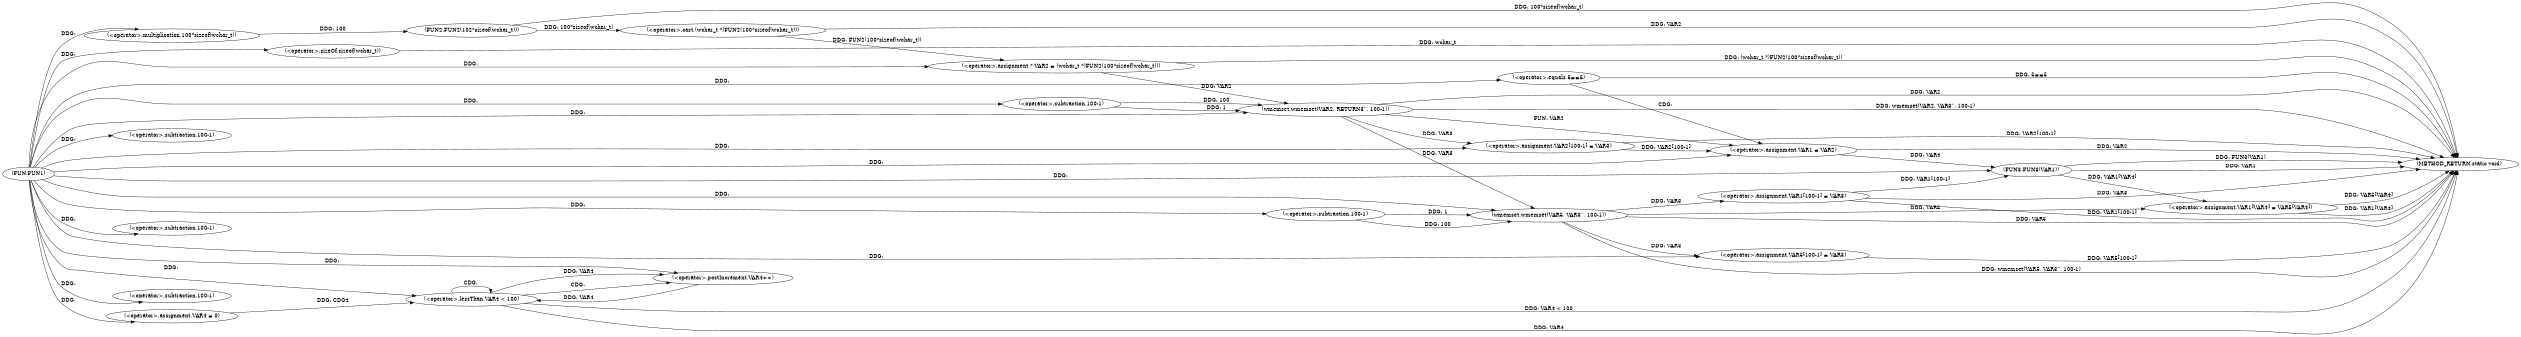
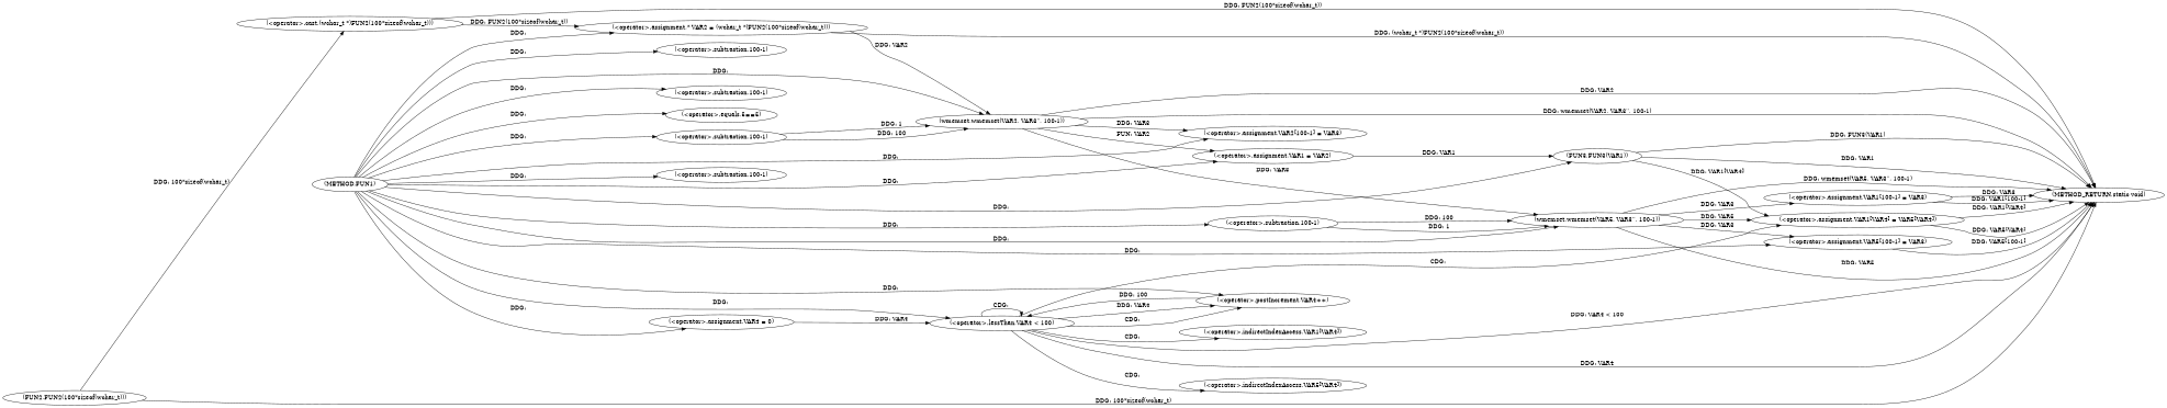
  digraph {
    rankdir=LR
-   n1 [label="(FUN,FUN1)"]
+   n1 [label="(METHOD,FUN1)"]
    n2 [label="(<operator>.assignment,* VAR2 = (wchar_t *)FUN2(100*sizeof(wchar_t)))"]
-   n3 [label="(<operator>.multiplication,100*sizeof(wchar_t))"]
-   n4 [label="(<operator>.sizeOf,sizeof(wchar_t))"]
-   n5 [label="(wmemset,wmemset(VAR2, RETURN3'', 100-1))"]
+   n5 [label="(wmemset,wmemset(VAR2, VAR3'', 100-1))"]
    n6 [label="(<operator>.subtraction,100-1)"]
    n7 [label="(<operator>.assignment,VAR2[100-1] = VAR3)"]
    n8 [label="(<operator>.subtraction,100-1)"]
    n9 [label="(<operator>.equals,5==5)"]
    n10 [label="(<operator>.assignment,VAR1 = VAR2)"]
    n11 [label="(wmemset,wmemset(VAR5, VAR3'', 100-1))"]
    n12 [label="(<operator>.subtraction,100-1)"]
    n13 [label="(<operator>.assignment,VAR5[100-1] = VAR3)"]
    n14 [label="(<operator>.subtraction,100-1)"]
    n15 [label="(<operator>.assignment,VAR4 = 0)"]
    n16 [label="(<operator>.lessThan,VAR4 < 100)"]
    n17 [label="(<operator>.postIncrement,VAR4++)"]
    n18 [label="(<operator>.subtraction,100-1)"]
    n19 [label="(FUN3,FUN3(VAR1))"]
    n20 [label="(METHOD_RETURN,static void)"]
-   n21 [label="(FUN2,FUN2(102*sizeof(wchar_t)))"]
+   n21 [label="(FUN2,FUN2(100*sizeof(wchar_t)))"]
    n22 [label="(<operator>.assignment,VAR1[100-1] = VAR3)"]
    n23 [label="(<operator>.assignment,VAR1[VAR4] = VAR5[VAR4])"]
+   n24 [label="(<operator>.indirectIndexAccess,VAR1[VAR4])"]
+   n25 [label="(<operator>.indirectIndexAccess,VAR5[VAR4])"]
    n26 [label="(<operator>.cast,(wchar_t *)FUN2(100*sizeof(wchar_t)))"]
    n1 -> n2 [label="DDG: "]
-   n1 -> n3 [label="DDG: "]
-   n1 -> n4 [label="DDG: "]
    n1 -> n5 [label="DDG: "]
    n1 -> n6 [label="DDG: "]
    n1 -> n7 [label="DDG: "]
    n1 -> n8 [label="DDG: "]
    n1 -> n9 [label="DDG: "]
    n1 -> n10 [label="DDG: "]
    n1 -> n11 [label="DDG: "]
    n1 -> n12 [label="DDG: "]
    n1 -> n13 [label="DDG: "]
    n1 -> n14 [label="DDG: "]
    n1 -> n15 [label="DDG: "]
    n1 -> n16 [label="DDG: "]
    n1 -> n17 [label="DDG: "]
    n1 -> n18 [label="DDG: "]
    n1 -> n19 [label="DDG: "]
    n2 -> n5 [label="DDG: VAR2"]
    n2 -> n20 [label="DDG: (wchar_t *)FUN2(100*sizeof(wchar_t))"]
-   n3 -> n21 [label="DDG: 100"]
-   n4 -> n20 [label="DDG: wchar_t"]
    n5 -> n7 [label="DDG: VAR3"]
    n5 -> n10 [label="FUN: VAR2"]
    n5 -> n11 [label="DDG: VAR3"]
    n5 -> n20 [label="DDG: VAR2"]
    n5 -> n20 [label="DDG: wmemset(VAR2, VAR3'', 100-1)"]
    n6 -> n5 [label="DDG: 100"]
    n6 -> n5 [label="DDG: 1"]
-   n7 -> n10 [label="DDG: VAR2[100-1]"]
-   n7 -> n20 [label="DDG: VAR2[100-1]"]
-   n9 -> n10 [label="CDG: "]
-   n9 -> n20 [label="DDG: 5==5"]
-   n10 -> n19 [label="DDG: VAR4"]
-   n10 -> n20 [label="DDG: VAR2"]
+   n10 -> n19 [label="DDG: VAR1"]
    n11 -> n13 [label="DDG: VAR3"]
    n11 -> n20 [label="DDG: VAR5"]
    n11 -> n20 [label="DDG: wmemset(VAR5, VAR3'', 100-1)"]
    n11 -> n22 [label="DDG: VAR3"]
    n11 -> n23 [label="DDG: VAR5"]
    n12 -> n11 [label="DDG: 100"]
    n12 -> n11 [label="DDG: 1"]
    n13 -> n20 [label="DDG: VAR5[100-1]"]
-   n15 -> n16 [label="DDG: CDG4"]
+   n15 -> n16 [label="DDG: VAR4"]
    n16 -> n16 [label="CDG: "]
    n16 -> n17 [label="DDG: VAR4"]
    n16 -> n17 [label="CDG: "]
    n16 -> n20 [label="DDG: VAR4 < 100"]
    n16 -> n20 [label="DDG: VAR4"]
-   n17 -> n16 [label="DDG: VAR4"]
+   n16 -> n23 [label="CDG: "]
+   n16 -> n24 [label="CDG: "]
+   n16 -> n25 [label="CDG: "]
+   n17 -> n16 [label="DDG: 100"]
    n19 -> n20 [label="DDG: FUN3(VAR1)"]
    n19 -> n20 [label="DDG: VAR1"]
    n19 -> n23 [label="DDG: VAR1[VAR4]"]
    n21 -> n20 [label="DDG: 100*sizeof(wchar_t)"]
    n21 -> n26 [label="DDG: 100*sizeof(wchar_t)"]
-   n22 -> n19 [label="DDG: VAR1[100-1]"]
    n22 -> n20 [label="DDG: VAR1[100-1]"]
    n22 -> n20 [label="DDG: VAR3"]
    n23 -> n20 [label="DDG: VAR5[VAR4]"]
    n23 -> n20 [label="DDG: VAR1[VAR4]"]
    n26 -> n2 [label="DDG: FUN2(100*sizeof(wchar_t))"]
-   n26 -> n20 [label="DDG: VAR2"]
+   n26 -> n20 [label="DDG: FUN2(100*sizeof(wchar_t))"]
  }
